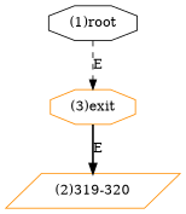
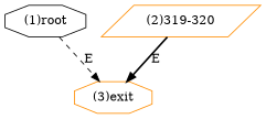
  digraph {
    node [color=darkorange shape=octagon]
    n1 [color=black label="(1)root"]
    n2 [label="(3)exit"]
    n3 [label="(2)319-320" shape=parallelogram]
    n1 -> n2 [label=E style=dashed]
-   n2 -> n3 [label=E style=bold]
+   n3 -> n2 [label=E style=bold]
  }
